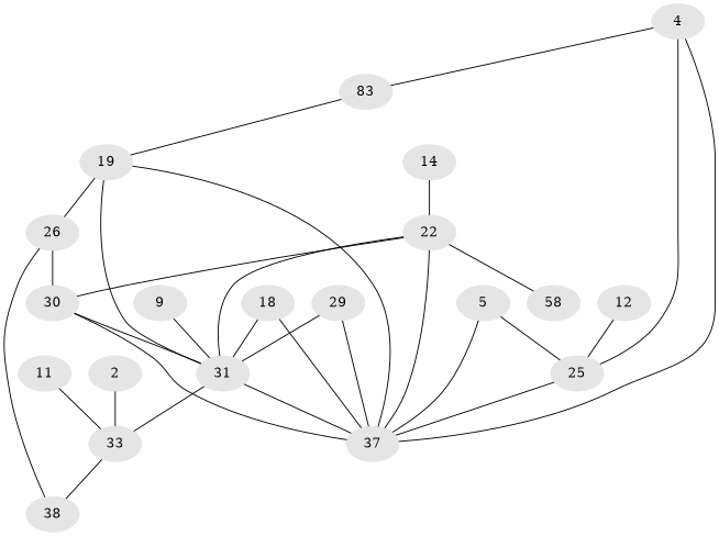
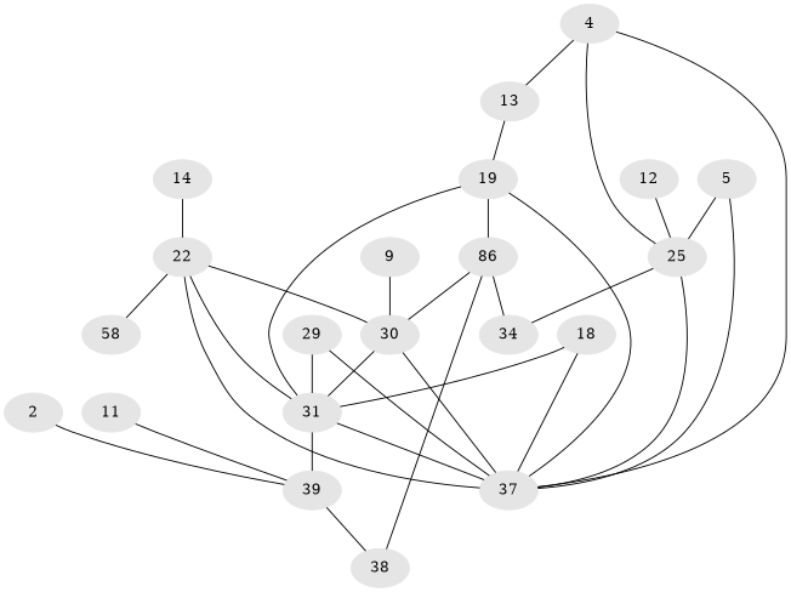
  graph {
    node [color=gray90 style=filled]
    edge [weight=1.0]
    2
-   33
+   33 [label=39]
    38
    4
-   13 [label=83]
+   13
    25
    37
    19
+   34
    5
    9
    30
    31
    11
    12
-   26
+   26 [label=86]
    14
    22
    n19 [label=58]
    18
    29
    2 -- 33
    33 -- 38
    4 -- 13
    4 -- 25
    4 -- 37
    13 -- 19
    25 -- 37
+   25 -- 34
    19 -- 37
    19 -- 31
    19 -- 26 [weight=2.0]
    5 -- 25
    5 -- 37
-   9 -- 31
+   9 -- 30
    30 -- 37 [weight=3.0]
    30 -- 31
    31 -- 33 [weight=2.0]
    31 -- 37
    11 -- 33
    12 -- 25
    26 -- 38
+   26 -- 34
    26 -- 30
    14 -- 22
    22 -- 37 [weight=2.0]
    22 -- 30 [weight=2.0]
    22 -- 31
    22 -- n19
    18 -- 37
    18 -- 31
    29 -- 37
    29 -- 31
  }
